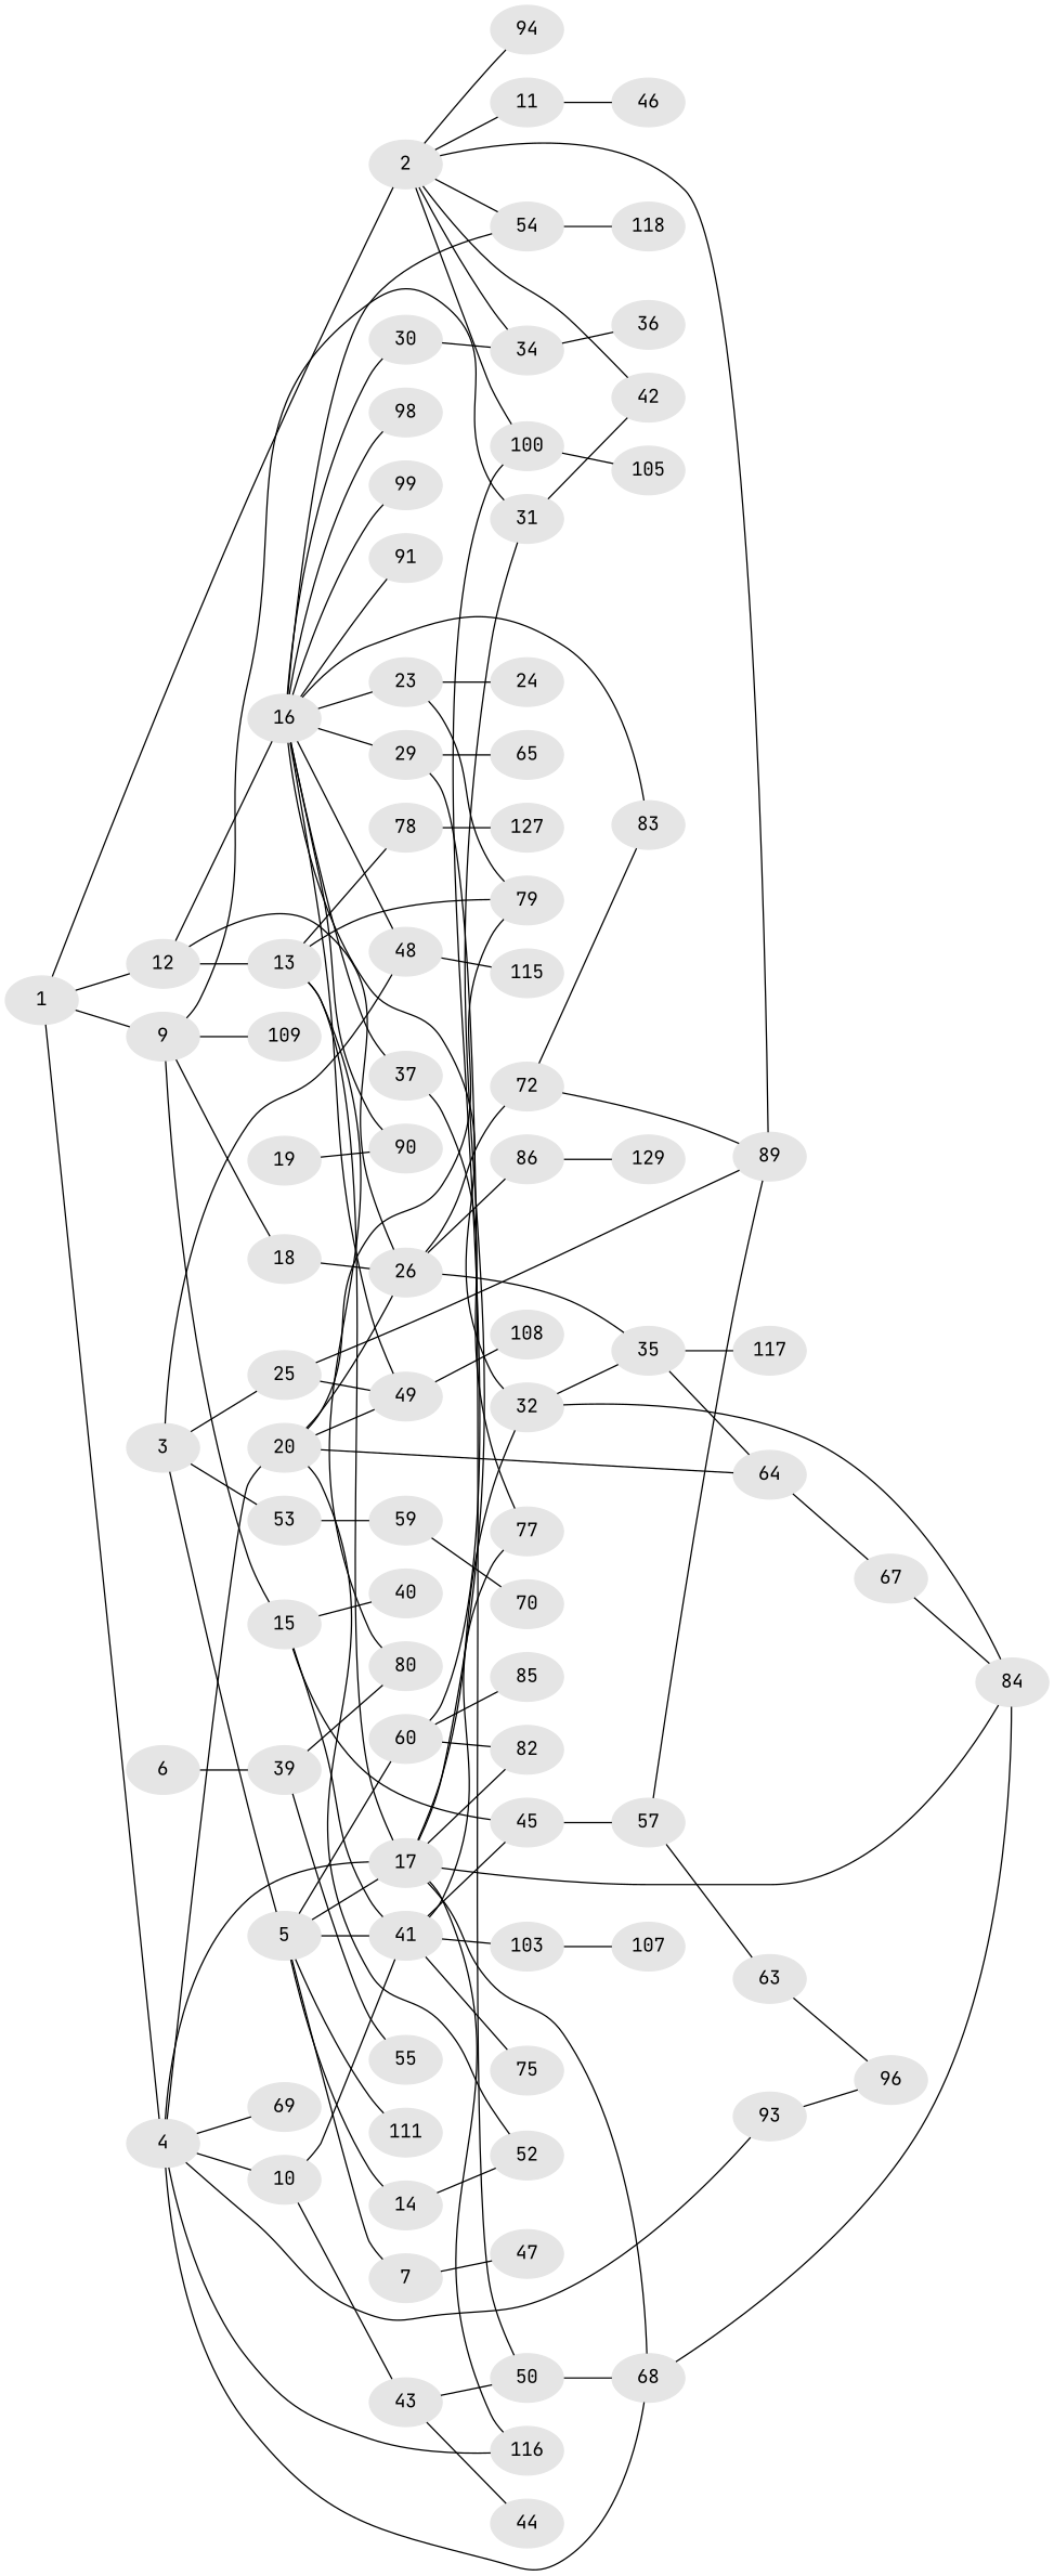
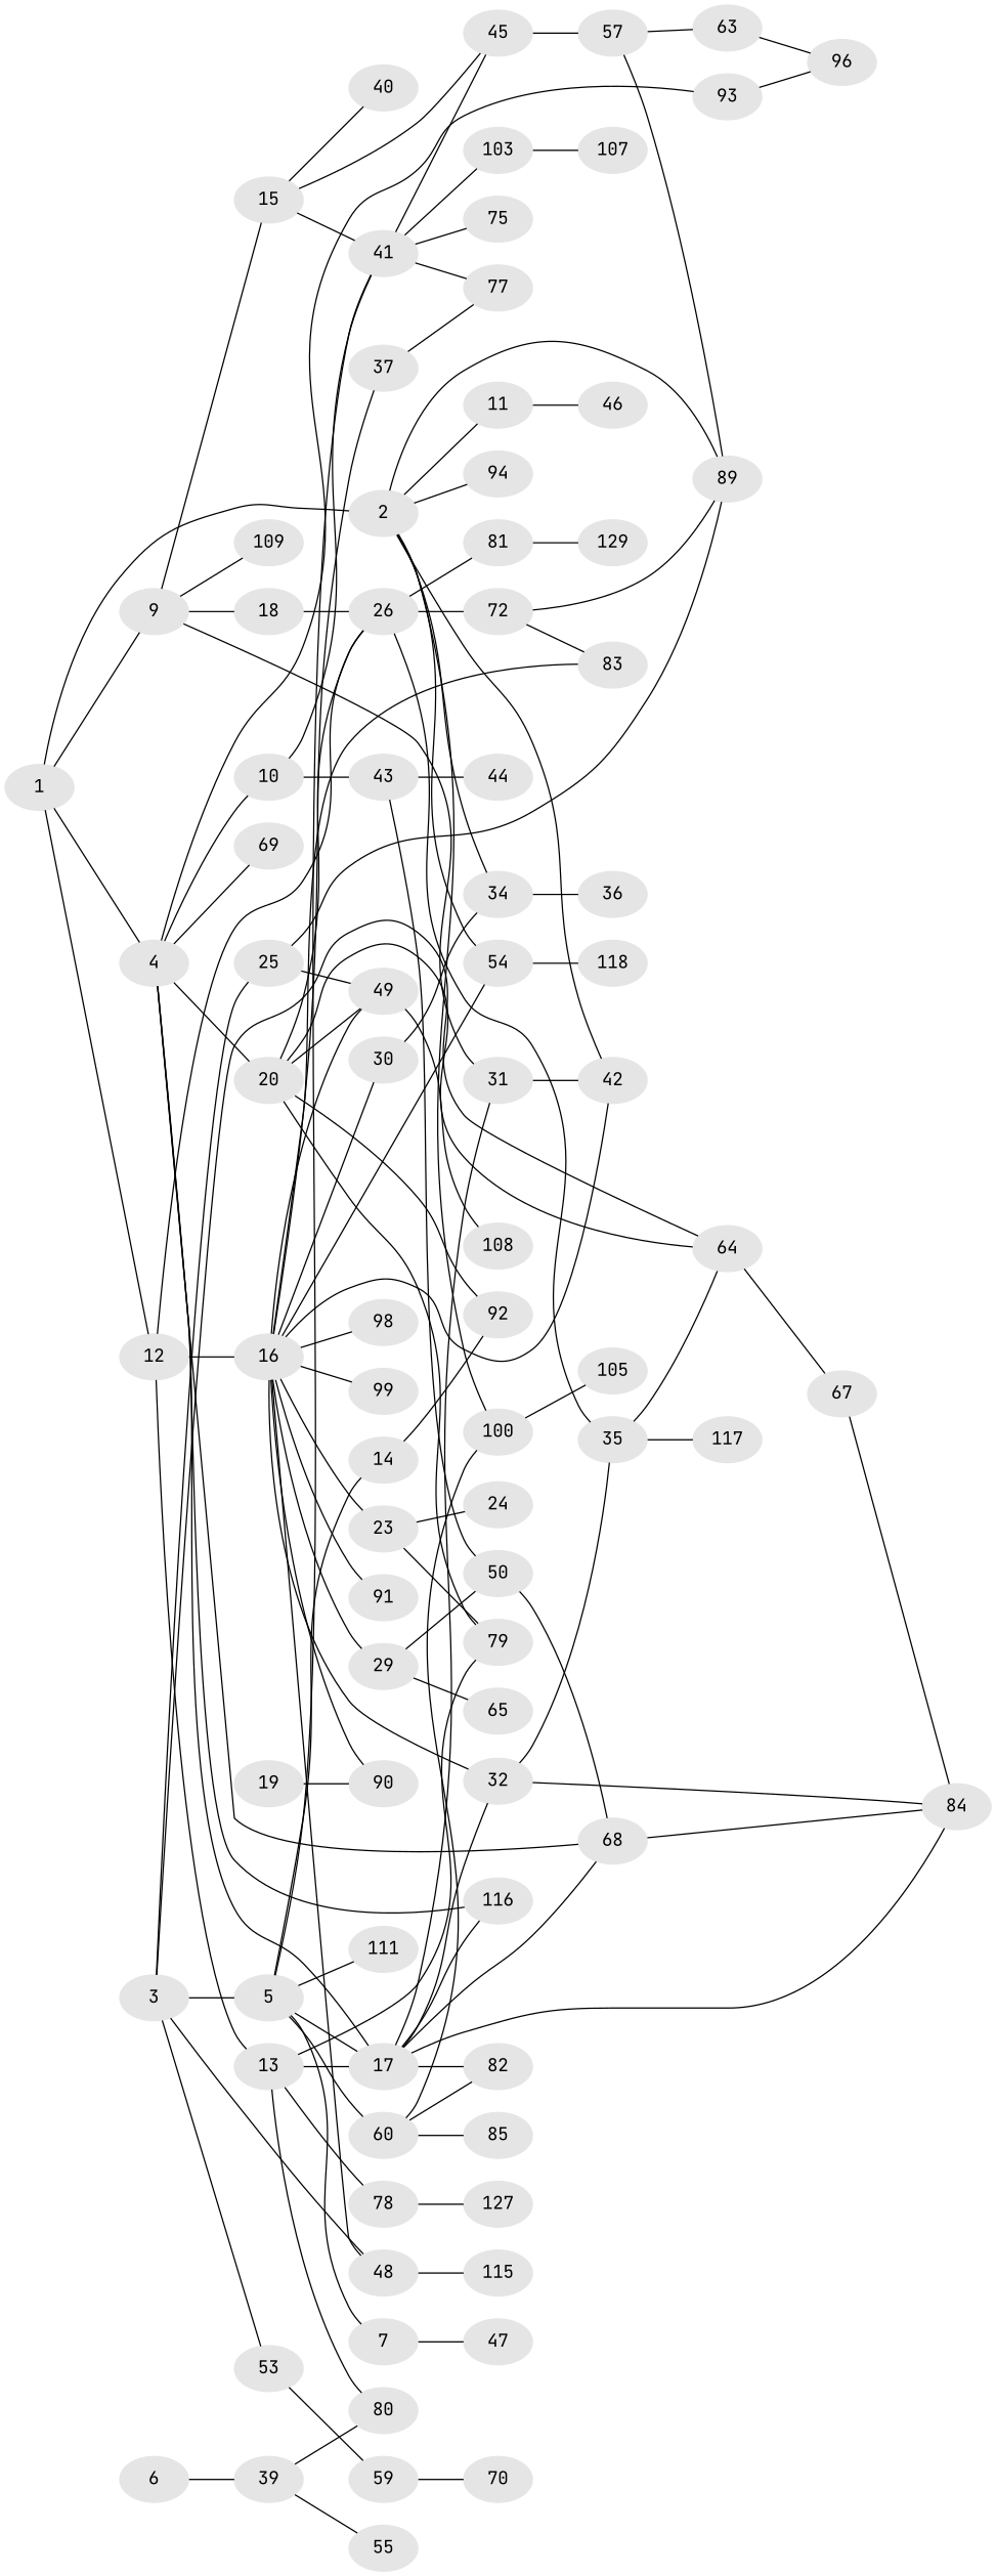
  graph {
    fontname="JetBrains Mono"
    rankdir=LR
    node [color=gray90 fontname="JetBrains Mono" style=filled]
    edge [fontname="JetBrains Mono"]
    1 [super="+28"]
    2 [super="+33"]
    4 [super="+56"]
    9 [super="+122"]
    12
    11
    34 [super="+81"]
    42 [super="+121"]
    54 [super="+87"]
    89 [super="+125"]
    94
    100
    3 [super="+101"]
    5 [super="+8"]
    n15 [label=25]
    48 [super="+71"]
    53
    64 [super="+114"]
    10
    17 [super="+27"]
    20 [super="+102"]
    68 [super="+76"]
    69
    93 [super="+106"]
    116
    6 [super="+66"]
    39 [super="+97"]
    15
    18 [super="+21"]
    31
    109
    26 [super="+61"]
    13 [super="+25"]
    16 [super="+38"]
    46
    36
    118
    105
    7
    14 [super="+58"]
    41 [super="+51"]
    60 [super="+120"]
    111
    49 [super="+88"]
    115
    59 [super="+128"]
    67
    43 [super="+126"]
    32 [super="+104"]
    82
    84 [super="+95"]
    79
-   52 [super="+74"]
+   52 [super="+74" label=92]
    96
    47
    19 [super="+73"]
    90
    45 [super="+123"]
    77
    75
    103
    85
    35 [super="+110"]
    72
-   86 [super="+124"]
+   86 [super="+124" label=81]
    80 [super="+92"]
    55
    40
    50 [super="+62"]
    44
    78
    23 [super="+119"]
    29
    30
    37
    83 [super="+113"]
    91
    98
    99
    127
    57
    24
    65
    108
    117
    129
    107
    63 [super="+112"]
    70
    1 -- 2
    1 -- 4
    1 -- 9
    1 -- 12
    2 -- 11
    2 -- 34
    2 -- 42
    2 -- 54
    2 -- 89
    2 -- 94
    2 -- 100
    4 -- 10
    4 -- 17
    4 -- 20
    4 -- 68
    4 -- 69
    4 -- 93
    4 -- 116
    9 -- 15
    9 -- 18
    9 -- 31
    9 -- 109
    12 -- 26
    12 -- 13 [weight=2]
    12 -- 16
    11 -- 46
    34 -- 36
    54 -- 118
    100 -- 105
    3 -- 5
    3 -- n15
    3 -- 48
    3 -- 53
+   3 -- 64
    5 -- 17
    5 -- 7
    5 -- 14
    5 -- 41
    5 -- 60
    5 -- 111
    n15 -- 89
    n15 -- 49
    48 -- 115
    53 -- 59
    64 -- 67
    10 -- 41
    10 -- 43
    17 -- 68
    17 -- 116
    17 -- 31
    17 -- 32
    17 -- 82
    17 -- 84
    20 -- 64
    20 -- 26
    20 -- 49
    20 -- 79
    20 -- 52
    68 -- 84
    93 -- 96
    6 -- 39
    39 -- 80
    39 -- 55
    15 -- 41
    15 -- 45
    15 -- 40
    18 -- 26
    31 -- 42
    26 -- 35
    26 -- 72
    26 -- 86
    13 -- 17
    13 -- 79
    13 -- 80
    13 -- 78
+   16 -- 42
    16 -- 54
    16 -- 48
    16 -- 49
    16 -- 32
    16 -- 90
    16 -- 23
    16 -- 29
    16 -- 30
    16 -- 37
    16 -- 83
    16 -- 91
    16 -- 98
    16 -- 99
    7 -- 47
    14 -- 52
    41 -- 45
    41 -- 77
    41 -- 75
    41 -- 103
    60 -- 100
    60 -- 82
    60 -- 85
    49 -- 108
    59 -- 70
    67 -- 84
    43 -- 50
    43 -- 44
    32 -- 84
    32 -- 35
    19 -- 90
    45 -- 57
    103 -- 107
    35 -- 64
    35 -- 117
    72 -- 89
    72 -- 83
    86 -- 129
    50 -- 68
    78 -- 127
    23 -- 79
    23 -- 24
    29 -- 50
    29 -- 65
    30 -- 34
    37 -- 77
    57 -- 89
    57 -- 63
    63 -- 96
  }
